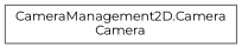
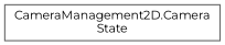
  digraph {
    rankdir=TB
    fontname=Montserrat
-   n1 [color=grey40 fillcolor=white fontname=Montserrat fontsize=10 height=0.2 label="CameraManagement2D.Camera\lCamera" shape=box style=filled width=0.4]
+   n1 [color=grey40 fillcolor=white fontname=Montserrat fontsize=10 height=0.2 label="CameraManagement2D.Camera\lState" shape=box style=filled width=0.4]
  }
